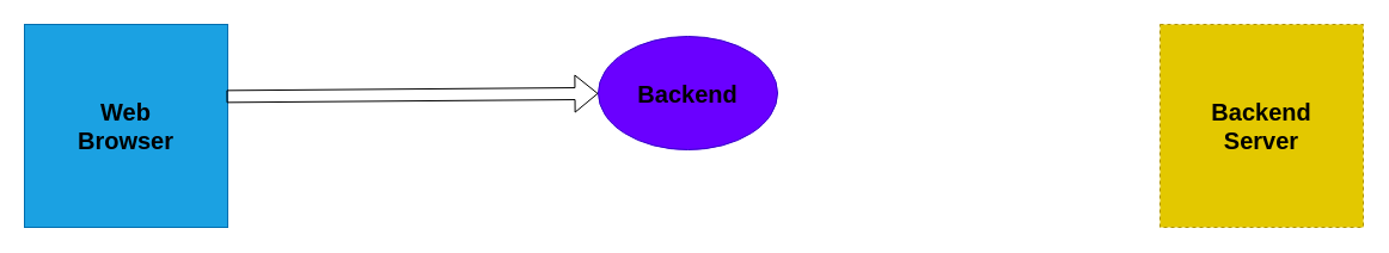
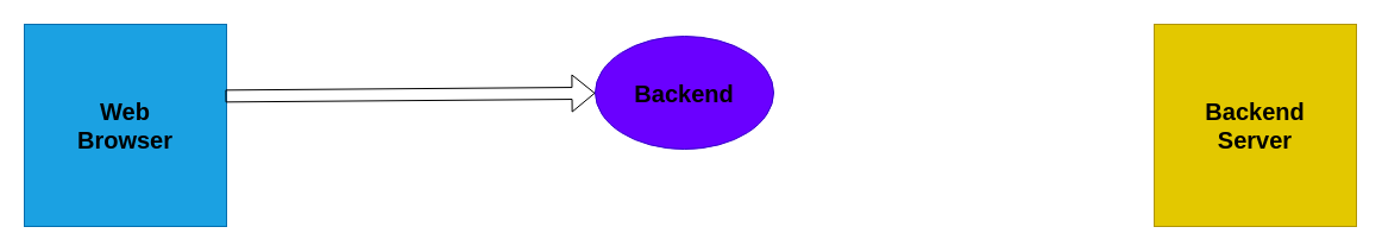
  <mxCell id="0" />
  <mxCell id="1" parent="0" />
  <mxCell id="2" value="&lt;font color=&quot;#000000&quot; style=&quot;font-size: 20px;&quot;&gt;&lt;b&gt;Web&lt;br&gt;Browser&lt;/b&gt;&lt;/font&gt;" style="whiteSpace=wrap;html=1;aspect=fixed;fillColor=#1ba1e2;fontColor=#ffffff;strokeColor=#006EAF;" vertex="1" parent="1"><mxGeometry x="20" y="20" width="170" height="170" as="geometry" /></mxCell>
- <mxCell id="3" value="&lt;font style=&quot;font-size: 20px;&quot;&gt;&lt;b&gt;Backend&lt;br&gt;Server&lt;/b&gt;&lt;/font&gt;" style="whiteSpace=wrap;html=1;aspect=fixed;fillColor=#e3c800;fontColor=#000000;strokeColor=#B09500;dashed=1;" vertex="1" parent="1"><mxGeometry x="970" y="20" width="170" height="170" as="geometry" /></mxCell>
+ <mxCell id="3" value="&lt;font style=&quot;font-size: 20px;&quot;&gt;&lt;b&gt;Backend&lt;br&gt;Server&lt;/b&gt;&lt;/font&gt;" style="whiteSpace=wrap;html=1;aspect=fixed;fillColor=#e3c800;fontColor=#000000;strokeColor=#B09500;" vertex="1" parent="1"><mxGeometry x="970" y="20" width="170" height="170" as="geometry" /></mxCell>
  <mxCell id="4" value="&lt;font color=&quot;#000000&quot; style=&quot;font-size: 20px;&quot;&gt;&lt;b&gt;Backend&lt;/b&gt;&lt;/font&gt;" style="ellipse;whiteSpace=wrap;html=1;fontSize=20;fontColor=#ffffff;fillColor=#6a00ff;strokeColor=#3700CC;" vertex="1" parent="1"><mxGeometry x="500" y="30" width="150" height="95" as="geometry" /></mxCell>
  <mxCell id="5" value="" style="shape=flexArrow;endArrow=classic;html=1;fontSize=20;fontColor=#000000;exitX=0.994;exitY=0.355;exitDx=0;exitDy=0;exitPerimeter=0;" edge="1" parent="1" source="2" target="4"><mxGeometry width="50" height="50" relative="1" as="geometry"><mxPoint x="540" y="510" as="sourcePoint" /><mxPoint x="590" y="460" as="targetPoint" /></mxGeometry></mxCell>
